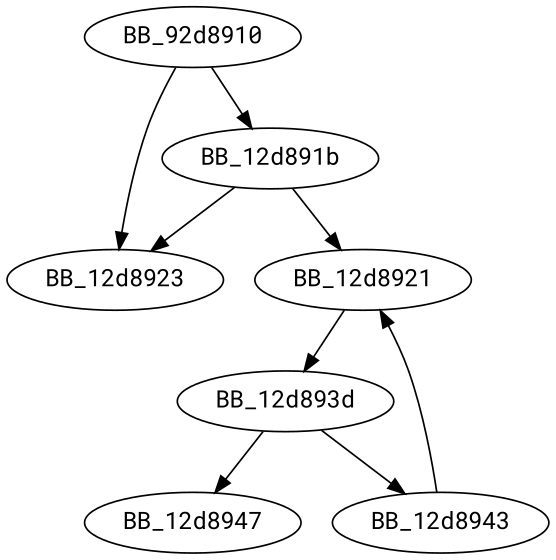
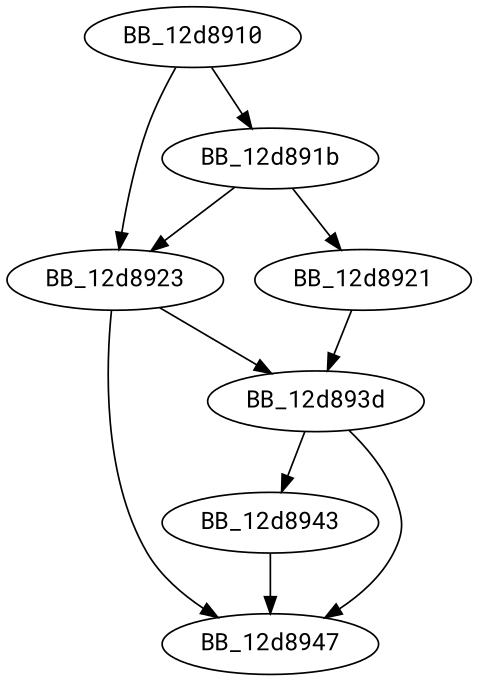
  digraph {
    fontname="Roboto Mono"
    node [fontname="Roboto Mono"]
    edge [fontname="Roboto Mono"]
-   BB_12d8910 [label=BB_92d8910]
+   BB_12d8910
    BB_12d891b
    BB_12d8923
    BB_12d8921
    BB_12d893d
    BB_12d8947
    BB_12d8943
    BB_12d8910 -> BB_12d891b
    BB_12d8910 -> BB_12d8923
    BB_12d891b -> BB_12d8923
    BB_12d891b -> BB_12d8921
+   BB_12d8923 -> BB_12d893d
+   BB_12d8923 -> BB_12d8947
    BB_12d8921 -> BB_12d893d
    BB_12d893d -> BB_12d8947
    BB_12d893d -> BB_12d8943
-   BB_12d8943 -> BB_12d8921
+   BB_12d8943 -> BB_12d8947
  }
